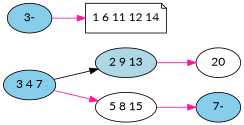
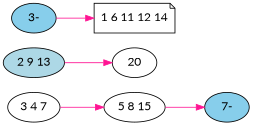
  digraph {
    fontname=Lato
    rankdir=LR
    node [fillcolor=skyblue fontname=Lato shape=ellipse style=filled]
    edge [color=deeppink fontname=Lato]
-   n1 [label="3 4 7"]
+   n1 [fillcolor=white label="3 4 7"]
    n2 [fillcolor=lightblue label="2 9 13"]
    n3 [fillcolor=white label="5 8 15"]
    n4 [fillcolor=white label=20]
    n5 [label="7-"]
    n6 [label="3-"]
    n7 [fillcolor=white label="1 6 11 12 14" shape=note]
-   n1 -> n2 [color=black]
    n1 -> n3
    n2 -> n4
    n3 -> n5
    n6 -> n7
  }
